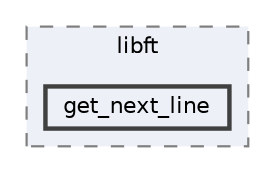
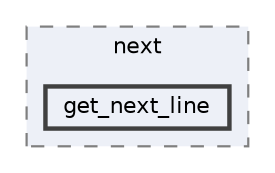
  digraph {
    compound=true
    n1 [color=grey25 fillcolor="#edf0f7" fontname=Helvetica fontsize=10 height=0.2 label=get_next_line shape=box style="filled,bold" width=0.4]
    subgraph cluster_1 {
      bgcolor="#edf0f7"
      fontname=Helvetica
      fontsize=10
-     label=libft
+     label=next
      pencolor=grey50
      style="filled,dashed"
      n1
    }
  }
